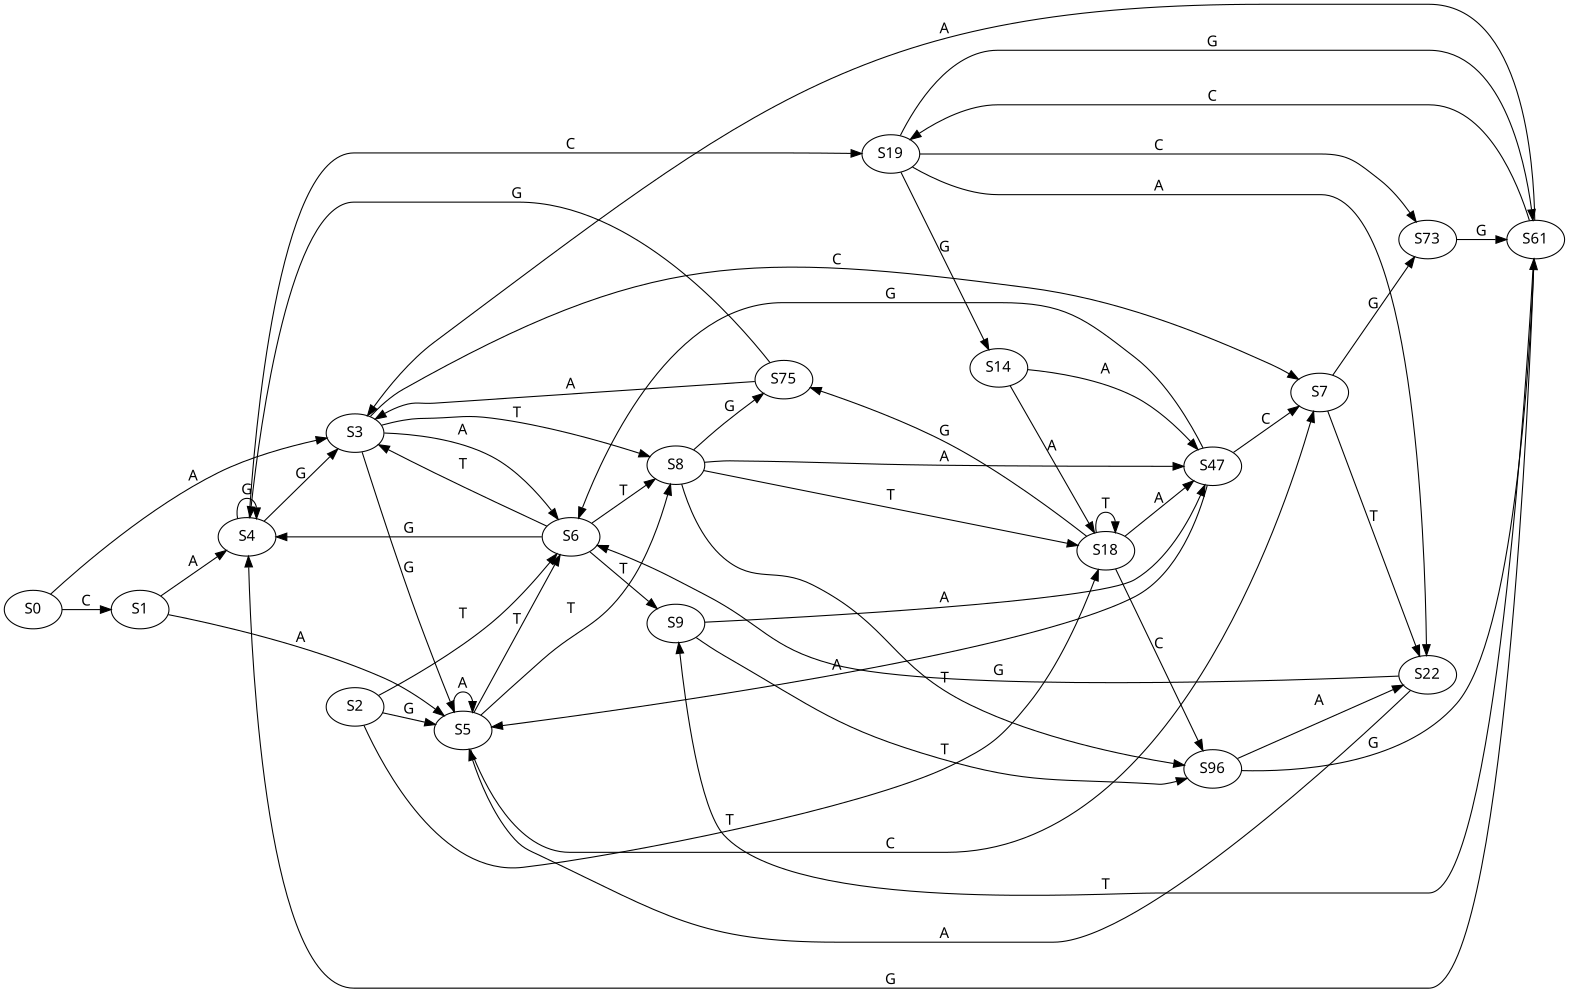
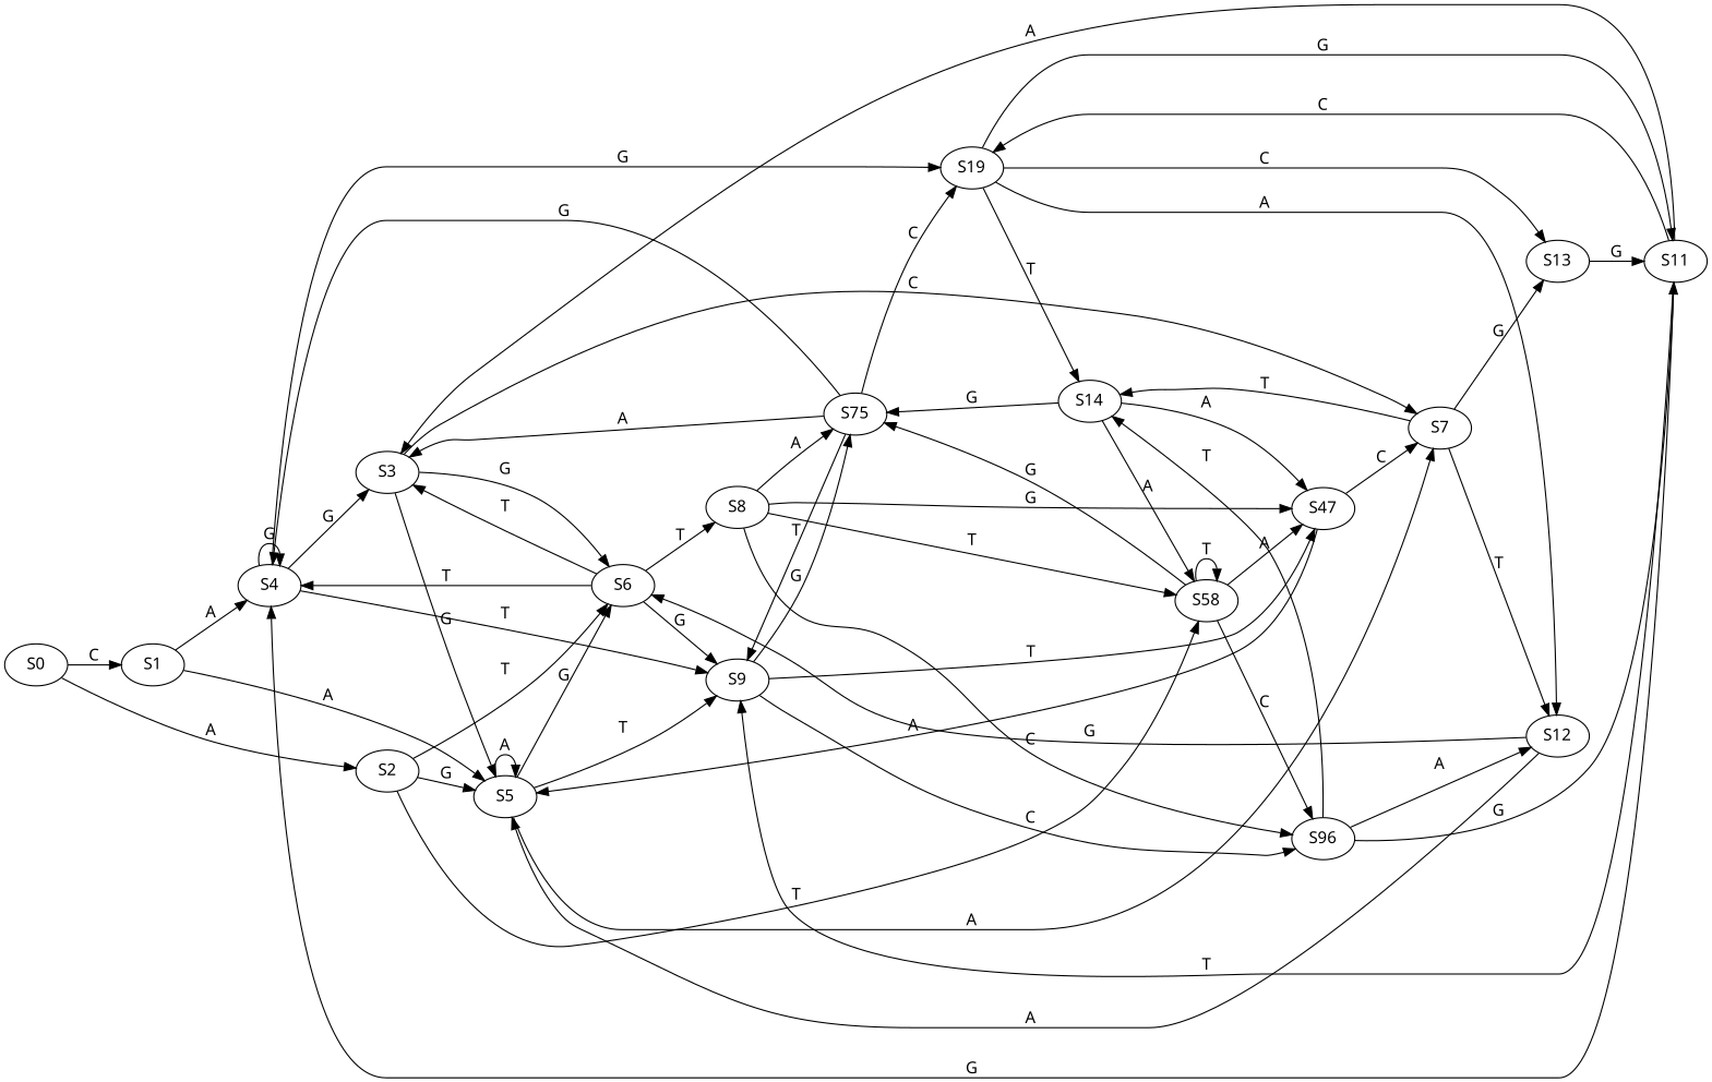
  strict digraph {
    fontname="Noto Sans"
    rankdir=LR
    node [fontname="Noto Sans"]
    edge [fontname="Noto Sans"]
    S0
    S1
    S2
    S4
    S5
    S6
-   S18
+   S18 [label=S58]
    S3
    S7
    S8
    S9
    n12 [label=S19]
-   S12 [label=S22]
-   S13 [label=S73]
+   S12
+   S13
    S14
    n16 [label=S75]
    n17 [label=S96]
    n18 [label=S47]
-   S11 [label=S61]
+   S11
    S0 -> S1 [label=C]
-   S0 -> S3 [label=A]
+   S0 -> S2 [label=A]
    S1 -> S4 [label=A]
    S1 -> S5 [label=A]
    S2 -> S5 [label=G]
    S2 -> S6 [label=T]
    S2 -> S18 [label=T]
    S4 -> S4 [label=G]
    S4 -> S3 [label=G]
-   S4 -> n12 [label=C]
+   S4 -> S9 [label=T]
+   S4 -> n12 [label=G]
    S5 -> S5 [label=A]
-   S5 -> S6 [label=T]
-   S5 -> S7 [label=C]
-   S5 -> S8 [label=T]
-   S6 -> S4 [label=G]
+   S5 -> S6 [label=G]
+   S5 -> S7 [label=A]
+   S5 -> S9 [label=T]
+   S6 -> S4 [label=T]
    S6 -> S3 [label=T]
    S6 -> S8 [label=T]
-   S6 -> S9 [label=T]
+   S6 -> S9 [label=G]
    S18 -> S18 [label=T]
    S18 -> n16 [label=G]
    S18 -> n17 [label=C]
    S18 -> n18 [label=A]
    S3 -> S5 [label=G]
-   S3 -> S6 [label=A]
+   S3 -> S6 [label=G]
    S3 -> S7 [label=C]
-   S3 -> S8 [label=T]
    S7 -> S12 [label=T]
    S7 -> S13 [label=G]
+   S7 -> S14 [label=T]
    S8 -> S18 [label=T]
-   S8 -> n16 [label=G]
-   S8 -> n17 [label=T]
-   S8 -> n18 [label=A]
-   S9 -> n17 [label=T]
-   S9 -> n18 [label=A]
+   S8 -> n16 [label=A]
+   S8 -> n17 [label=C]
+   S8 -> n18 [label=G]
+   S9 -> n16 [label=G]
+   S9 -> n17 [label=C]
+   S9 -> n18 [label=T]
    n12 -> S12 [label=A]
    n12 -> S13 [label=C]
-   n12 -> S14 [label=G]
+   n12 -> S14 [label=T]
    n12 -> S11 [label=G]
    S12 -> S5 [label=A]
    S12 -> S6 [label=G]
    S13 -> S11 [label=G]
    S14 -> S18 [label=A]
+   S14 -> n16 [label=G]
    S14 -> n18 [label=A]
    n16 -> S4 [label=G]
    n16 -> S3 [label=A]
+   n16 -> S9 [label=T]
+   n16 -> n12 [label=C]
    n17 -> S12 [label=A]
+   n17 -> S14 [label=T]
    n17 -> S11 [label=G]
    n18 -> S5 [label=A]
-   n18 -> S6 [label=G]
    n18 -> S7 [label=C]
    S11 -> S4 [label=G]
    S11 -> S3 [label=A]
    S11 -> S9 [label=T]
    S11 -> n12 [label=C]
  }
